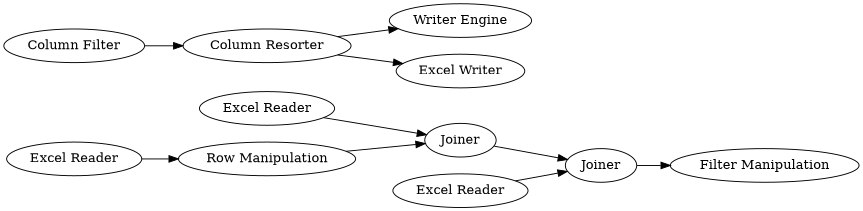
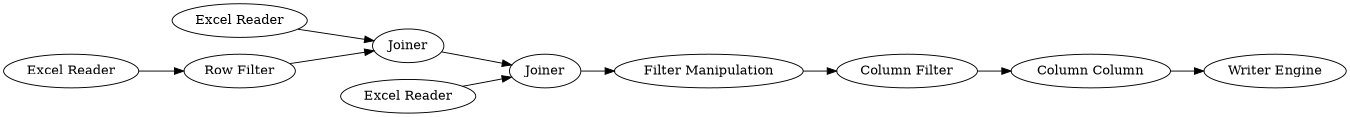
  digraph {
    rankdir=LR
    n1 [label="Filter Manipulation"]
    n2 [label="Column Filter"]
-   n3 [label="Column Resorter"]
+   n3 [label="Column Column"]
    n4 [label="Writer Engine"]
-   n5 [label="Excel Writer"]
    n6 [label="Excel Reader"]
    n7 [label=Joiner]
    n8 [label=Joiner]
    n9 [label="Excel Reader"]
-   n10 [label="Row Manipulation"]
+   n10 [label="Row Filter"]
    n11 [label="Excel Reader"]
+   n1 -> n2
    n2 -> n3
    n3 -> n4
-   n3 -> n5
    n6 -> n7
    n7 -> n8
    n8 -> n1
    n9 -> n10
    n10 -> n7
    n11 -> n8
  }
